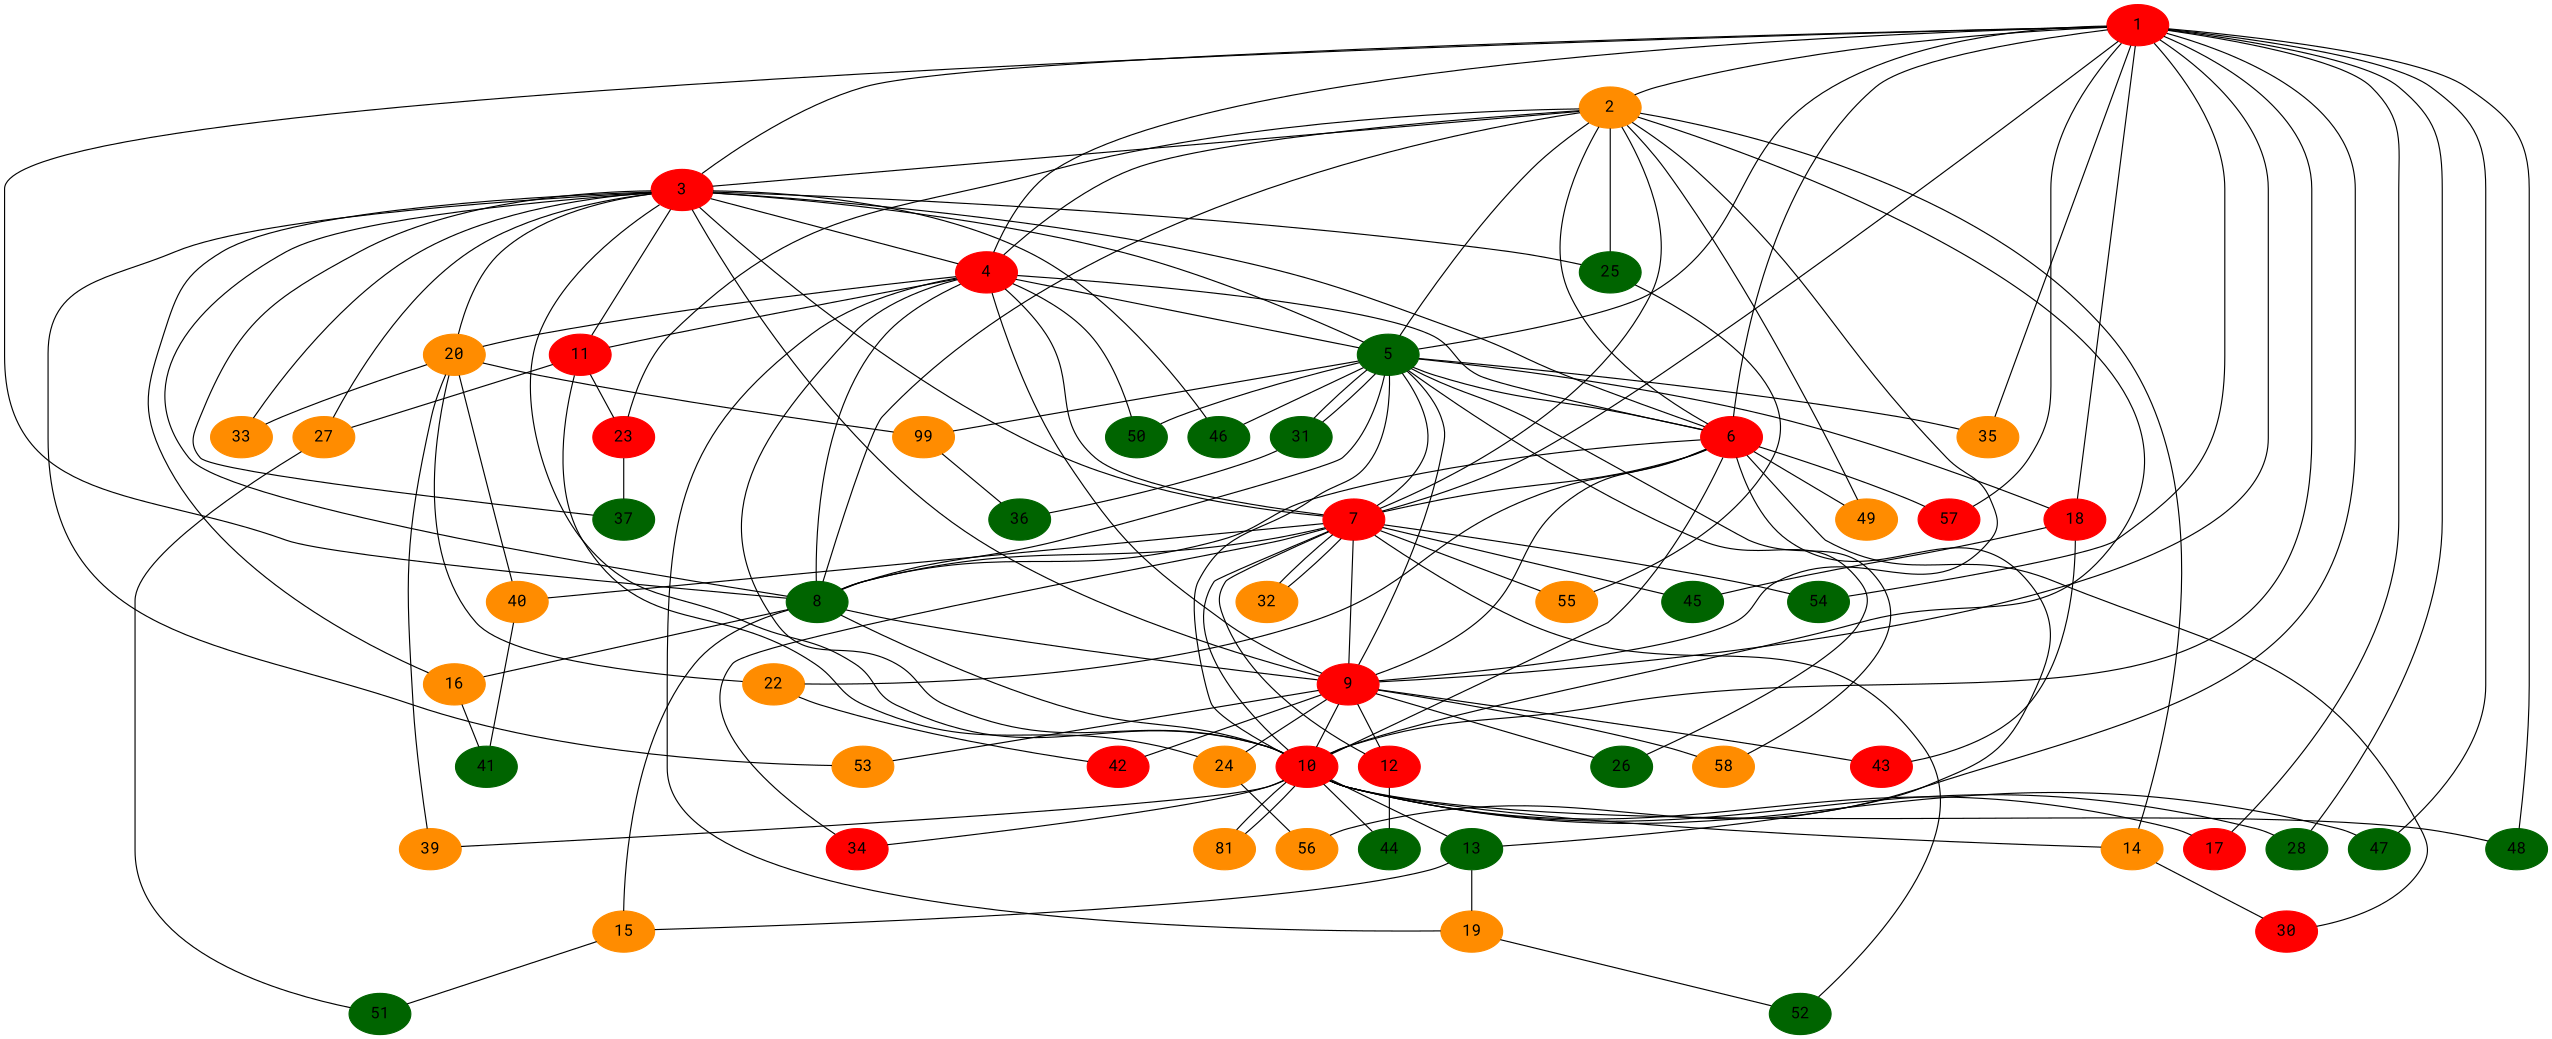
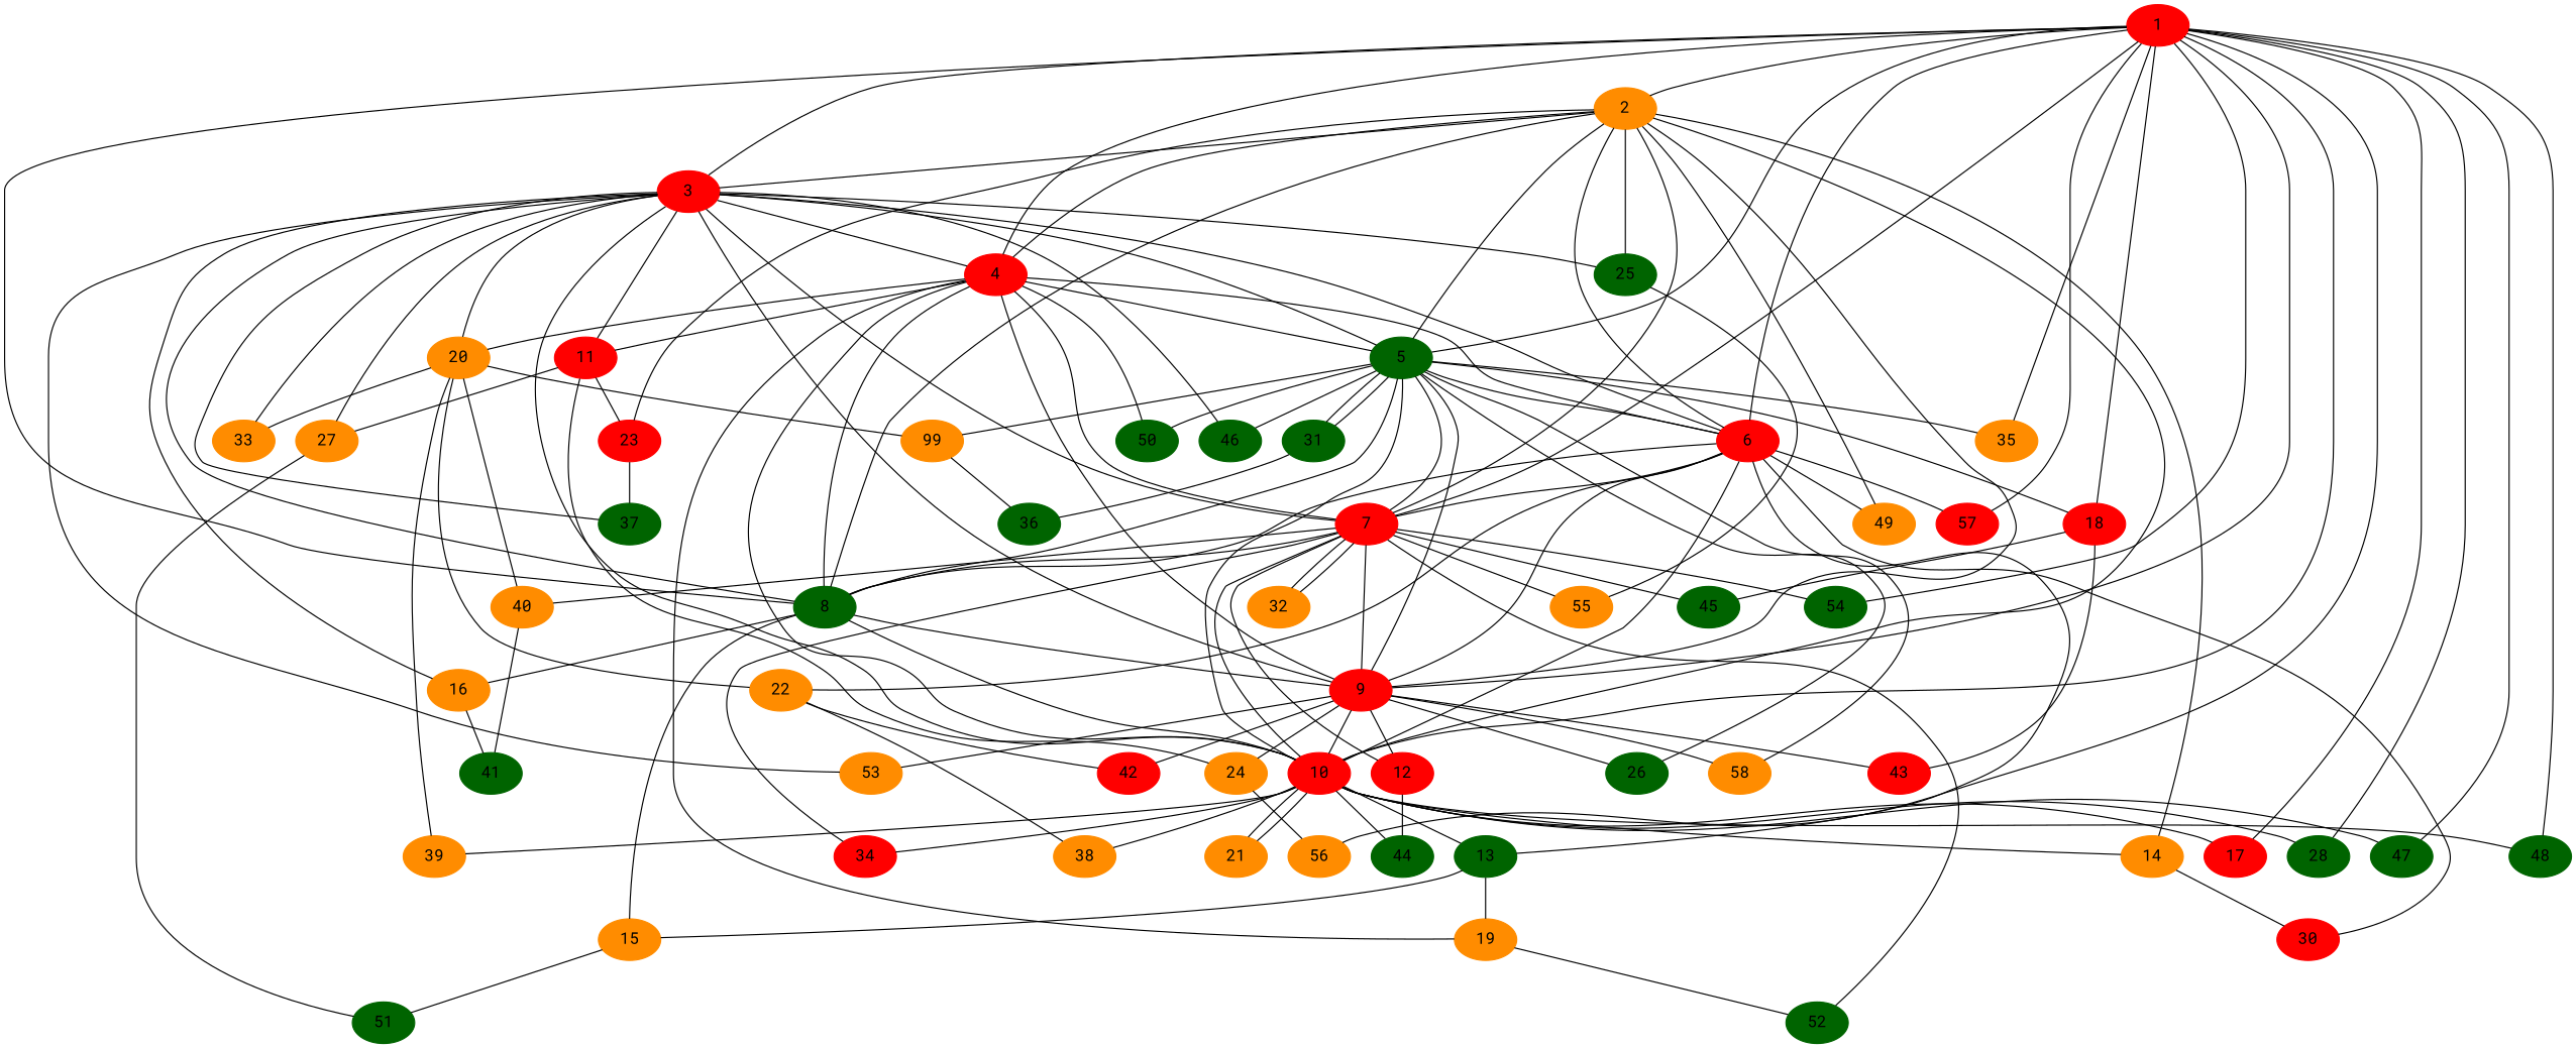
  graph {
    fontname="Roboto Mono"
    node [color=darkorange fontname="Roboto Mono" style=filled]
    edge [fontname="Roboto Mono"]
    1 [color=red]
    2
    3 [color=red]
    4 [color=red]
    5 [color=darkgreen]
    6 [color=red]
    7 [color=red]
    8 [color=darkgreen]
    9 [color=red]
    10 [color=red]
    17 [color=red]
    18 [color=red]
    28 [color=darkgreen]
    35
    47 [color=darkgreen]
    48 [color=darkgreen]
    54 [color=darkgreen]
    56
    57 [color=red]
    14
    23 [color=red]
    25 [color=darkgreen]
    49
    11 [color=red]
    16
    20
    27
    33
    37 [color=darkgreen]
    46 [color=darkgreen]
    53
    19
    50 [color=darkgreen]
    26 [color=darkgreen]
    n35 [label=99]
    31 [color=darkgreen]
    58
    13 [color=darkgreen]
    22
    30 [color=red]
    12 [color=red]
    32
    34 [color=red]
    40
    45 [color=darkgreen]
    52 [color=darkgreen]
    55
    15
    24
    42 [color=red]
    43 [color=red]
-   21 [label=81]
+   21
+   38
    39
    44 [color=darkgreen]
    41 [color=darkgreen]
    51 [color=darkgreen]
    36 [color=darkgreen]
    1 -- 2
    1 -- 3
    1 -- 4
    1 -- 5
    1 -- 6
    1 -- 7
    1 -- 8
    1 -- 9
    1 -- 10
    1 -- 17
    1 -- 18
    1 -- 28
    1 -- 35
    1 -- 47
    1 -- 48
    1 -- 54
    1 -- 56
    1 -- 57
    2 -- 3
    2 -- 4
    2 -- 5
    2 -- 6
    2 -- 7
    2 -- 8
    2 -- 9
    2 -- 10
    2 -- 14
    2 -- 23
    2 -- 25
    2 -- 49
    3 -- 4
    3 -- 5
    3 -- 6
    3 -- 7
    3 -- 8
    3 -- 9
    3 -- 10
    3 -- 25
    3 -- 11
    3 -- 16
    3 -- 20
    3 -- 27
    3 -- 33
    3 -- 37
    3 -- 46
    3 -- 53
    4 -- 5
    4 -- 6
    4 -- 7
    4 -- 8
    4 -- 9
    4 -- 10
    4 -- 11
    4 -- 20
    4 -- 19
    4 -- 50
    5 -- 6
    5 -- 7
    5 -- 8
    5 -- 9
    5 -- 10
    5 -- 18
    5 -- 35
    5 -- 46
    5 -- 50
    5 -- 26
    5 -- n35
    5 -- 31
    5 -- 31
    5 -- 58
    6 -- 7
    6 -- 8
    6 -- 9
    6 -- 10
    6 -- 57
    6 -- 49
    6 -- 13
    6 -- 22
    6 -- 30
    7 -- 8
    7 -- 9
    7 -- 10
    7 -- 54
    7 -- 12
    7 -- 32
    7 -- 32
    7 -- 34
    7 -- 40
    7 -- 45
    7 -- 52
    7 -- 55
    8 -- 9
    8 -- 10
    8 -- 16
    8 -- 15
    9 -- 10
    9 -- 53
    9 -- 26
    9 -- 58
    9 -- 12
    9 -- 24
    9 -- 42
    9 -- 43
    10 -- 17
    10 -- 28
    10 -- 47
    10 -- 48
    10 -- 14
    10 -- 13
    10 -- 34
    10 -- 21
    10 -- 21
+   10 -- 38
    10 -- 39
    10 -- 44
    18 -- 45
    18 -- 43
    14 -- 30
    23 -- 37
    25 -- 55
    11 -- 23
    11 -- 27
    11 -- 24
    16 -- 41
    20 -- 33
    20 -- n35
    20 -- 22
    20 -- 40
    20 -- 39
    27 -- 51
    19 -- 52
    n35 -- 36
    31 -- 36
    13 -- 19
    13 -- 15
    22 -- 42
+   22 -- 38
    12 -- 44
    40 -- 41
    15 -- 51
    24 -- 56
  }
